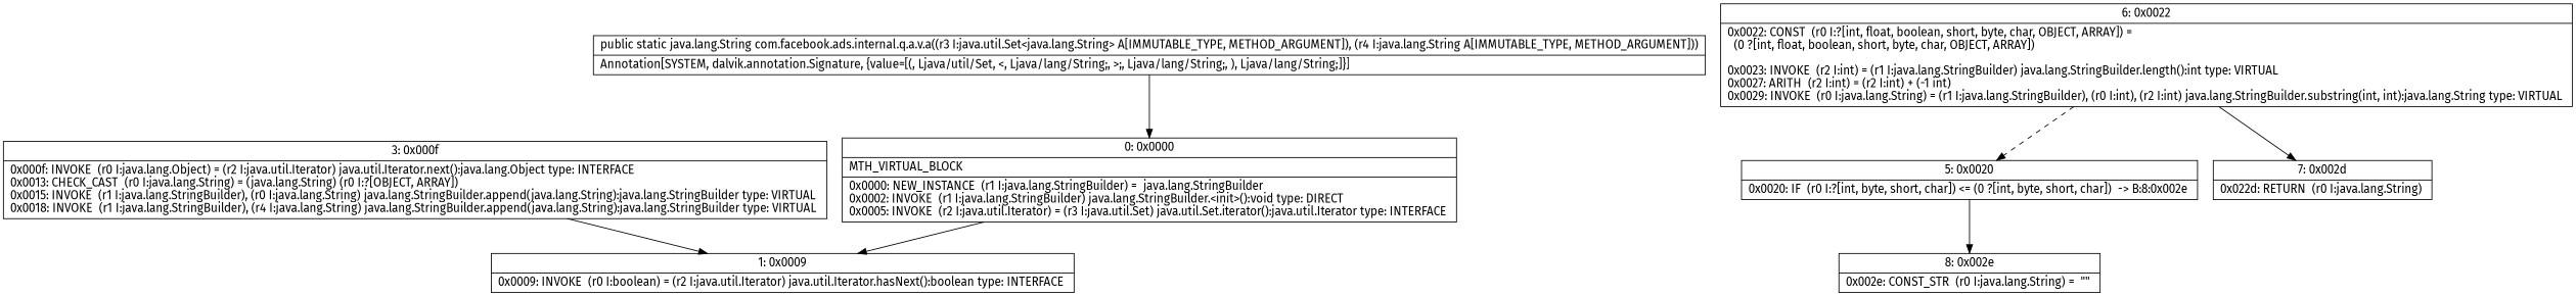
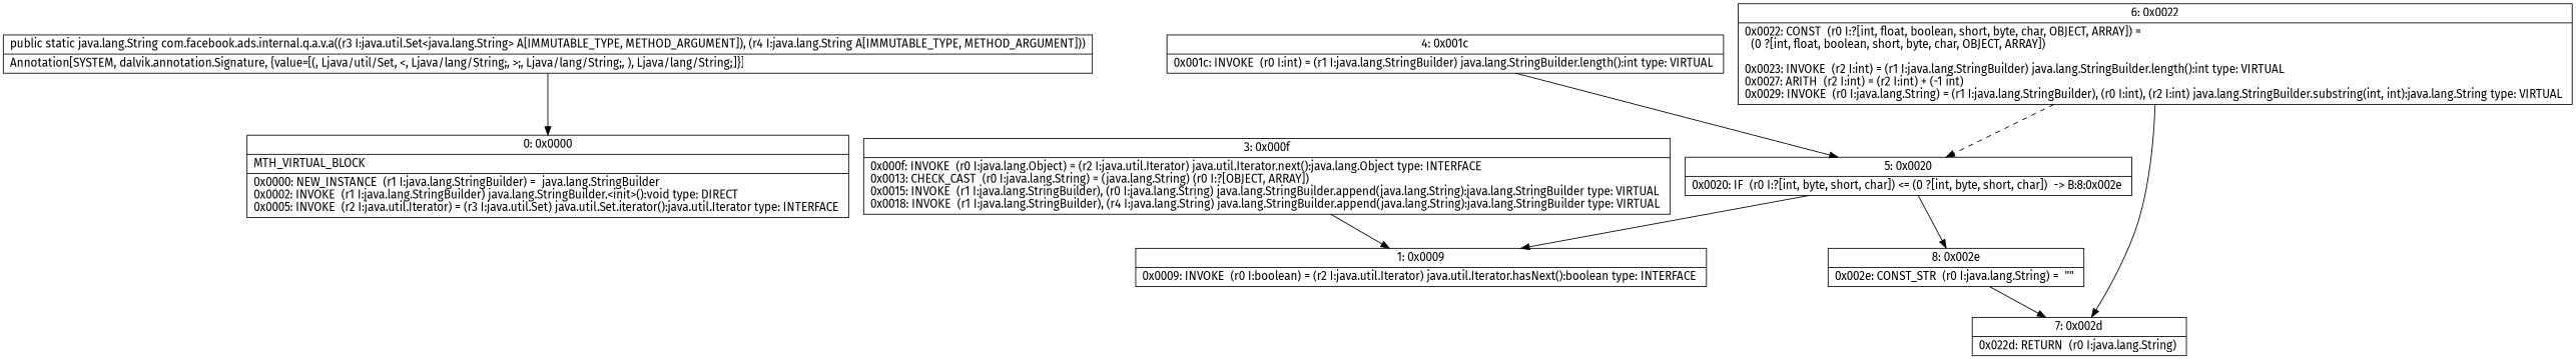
  digraph {
    fontname="Fira Sans"
    node [fontname="Fira Sans" shape=record]
    edge [fontname="Fira Sans"]
    n1 [label="{0\:\ 0x0000|MTH_VIRTUAL_BLOCK\l|0x0000: NEW_INSTANCE  (r1 I:java.lang.StringBuilder) =  java.lang.StringBuilder \l0x0002: INVOKE  (r1 I:java.lang.StringBuilder) java.lang.StringBuilder.\<init\>():void type: DIRECT \l0x0005: INVOKE  (r2 I:java.util.Iterator) = (r3 I:java.util.Set) java.util.Set.iterator():java.util.Iterator type: INTERFACE \l}"]
    n2 [label="{1\:\ 0x0009|0x0009: INVOKE  (r0 I:boolean) = (r2 I:java.util.Iterator) java.util.Iterator.hasNext():boolean type: INTERFACE \l}"]
    n3 [label="{3\:\ 0x000f|0x000f: INVOKE  (r0 I:java.lang.Object) = (r2 I:java.util.Iterator) java.util.Iterator.next():java.lang.Object type: INTERFACE \l0x0013: CHECK_CAST  (r0 I:java.lang.String) = (java.lang.String) (r0 I:?[OBJECT, ARRAY]) \l0x0015: INVOKE  (r1 I:java.lang.StringBuilder), (r0 I:java.lang.String) java.lang.StringBuilder.append(java.lang.String):java.lang.StringBuilder type: VIRTUAL \l0x0018: INVOKE  (r1 I:java.lang.StringBuilder), (r4 I:java.lang.String) java.lang.StringBuilder.append(java.lang.String):java.lang.StringBuilder type: VIRTUAL \l}"]
+   n4 [label="{4\:\ 0x001c|0x001c: INVOKE  (r0 I:int) = (r1 I:java.lang.StringBuilder) java.lang.StringBuilder.length():int type: VIRTUAL \l}"]
    n5 [label="{5\:\ 0x0020|0x0020: IF  (r0 I:?[int, byte, short, char]) \<= (0 ?[int, byte, short, char])  \-\> B:8:0x002e \l}"]
    n6 [label="{8\:\ 0x002e|0x002e: CONST_STR  (r0 I:java.lang.String) =  \"\" \l}"]
    n7 [label="{6\:\ 0x0022|0x0022: CONST  (r0 I:?[int, float, boolean, short, byte, char, OBJECT, ARRAY]) = \l  (0 ?[int, float, boolean, short, byte, char, OBJECT, ARRAY])\l \l0x0023: INVOKE  (r2 I:int) = (r1 I:java.lang.StringBuilder) java.lang.StringBuilder.length():int type: VIRTUAL \l0x0027: ARITH  (r2 I:int) = (r2 I:int) + (\-1 int) \l0x0029: INVOKE  (r0 I:java.lang.String) = (r1 I:java.lang.StringBuilder), (r0 I:int), (r2 I:int) java.lang.StringBuilder.substring(int, int):java.lang.String type: VIRTUAL \l}"]
    n8 [label="{7\:\ 0x002d|0x022d: RETURN  (r0 I:java.lang.String) \l}"]
    n9 [label="{public static java.lang.String com.facebook.ads.internal.q.a.v.a((r3 I:java.util.Set\<java.lang.String\> A[IMMUTABLE_TYPE, METHOD_ARGUMENT]), (r4 I:java.lang.String A[IMMUTABLE_TYPE, METHOD_ARGUMENT]))  | Annotation[SYSTEM, dalvik.annotation.Signature, \{value=[(, Ljava\/util\/Set, \<, Ljava\/lang\/String;, \>;, Ljava\/lang\/String;, ), Ljava\/lang\/String;]\}]\l}"]
-   n1 -> n2
+   n5 -> n2
    n3 -> n2
+   n4 -> n5
    n5 -> n6
+   n6 -> n8
    n7 -> n5 [style=dashed]
    n7 -> n8
    n9 -> n1
  }
